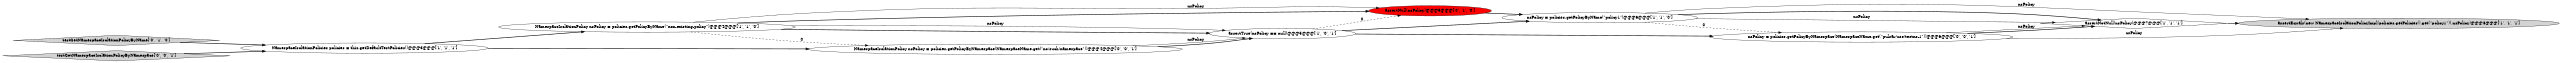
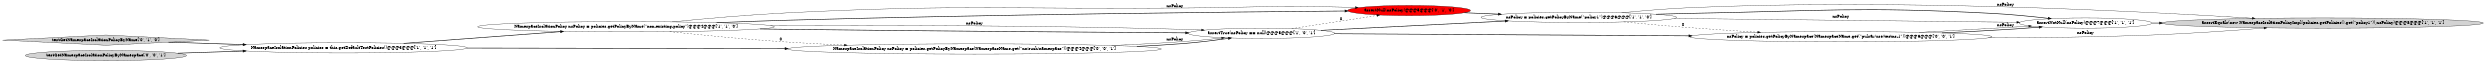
  digraph {
    rankdir=LR
    node [fillcolor=white shape=ellipse style=filled]
    edge [style=bold]
    n1 [fillcolor=lightgray label="testGetNamespaceIsolationPolicyByName['0', '1', '0']" shape=diamond]
    n2 [label="NamespaceIsolationPolicies policies = this.getDefaultTestPolicies()@@@3@@@['1', '1', '1']"]
    n3 [label="NamespaceIsolationPolicy nsPolicy = policies.getPolicyByNamespace(NamespaceName.get(\"no/such/namespace\"))@@@4@@@['0', '0', '1']"]
    n4 [label="NamespaceIsolationPolicy nsPolicy = policies.getPolicyByName(\"non-existing-policy\")@@@4@@@['1', '1', '0']"]
-   n5 [label="assertNotNull(nsPolicy)@@@7@@@['1', '1', '1']" shape=diamond]
+   n5 [label="assertNotNull(nsPolicy)@@@7@@@['1', '1', '1']"]
    n6 [fillcolor=lightgray label="assertEquals(new NamespaceIsolationPolicyImpl(policies.getPolicies().get(\"policy1\")),nsPolicy)@@@8@@@['1', '1', '1']"]
    n7 [fillcolor=red label="assertNull(nsPolicy)@@@5@@@['0', '1', '0']"]
    n8 [label="nsPolicy = policies.getPolicyByName(\"policy1\")@@@6@@@['1', '1', '0']"]
    n9 [label="nsPolicy = policies.getPolicyByNamespace(NamespaceName.get(\"pulsar/use/testns-1\"))@@@6@@@['0', '0', '1']"]
-   n10 [fillcolor=lightgray label="testGetNamespaceIsolationPolicyByNamespace['0', '0', '1']" shape=diamond]
+   n10 [fillcolor=lightgray label="testGetNamespaceIsolationPolicyByNamespace['0', '0', '1']"]
    n11 [label="assertTrue(nsPolicy == null)@@@5@@@['1', '0', '1']"]
    n1 -> n2
    n2 -> n3
    n2 -> n4
    n3 -> n11 [label=nsPolicy style=solid]
    n3 -> n11
    n4 -> n3 [label=0 style=dashed]
    n4 -> n7
    n4 -> n7 [label=nsPolicy style=solid]
    n4 -> n11 [label=nsPolicy style=solid]
    n4 -> n11
    n5 -> n6
    n7 -> n8
    n8 -> n5 [label=nsPolicy style=solid]
    n8 -> n5
    n8 -> n6 [label=nsPolicy style=solid]
    n8 -> n9 [label=0 style=dashed]
    n9 -> n5 [label=nsPolicy style=solid]
    n9 -> n5
    n9 -> n6 [label=nsPolicy style=solid]
    n10 -> n2
    n11 -> n7 [label=0 style=dashed]
    n11 -> n8
    n11 -> n9
  }
